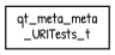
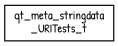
  digraph {
    rankdir=LR
    fontname="Patrick Hand"
-   n1 [color=black fillcolor=white fontname="Patrick Hand" fontsize=10 height=0.2 label="qt_meta_meta\l_URITests_t" shape=record style=filled width=0.4]
+   n1 [color=black fillcolor=white fontname="Patrick Hand" fontsize=10 height=0.2 label="qt_meta_stringdata\l_URITests_t" shape=record style=filled width=0.4]
  }
